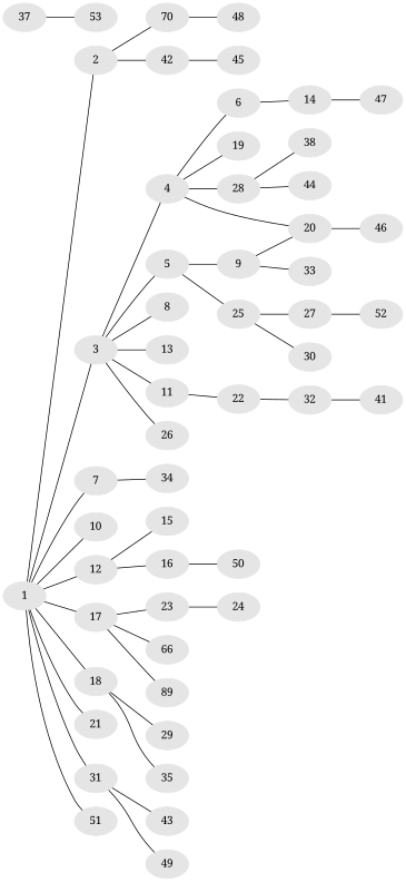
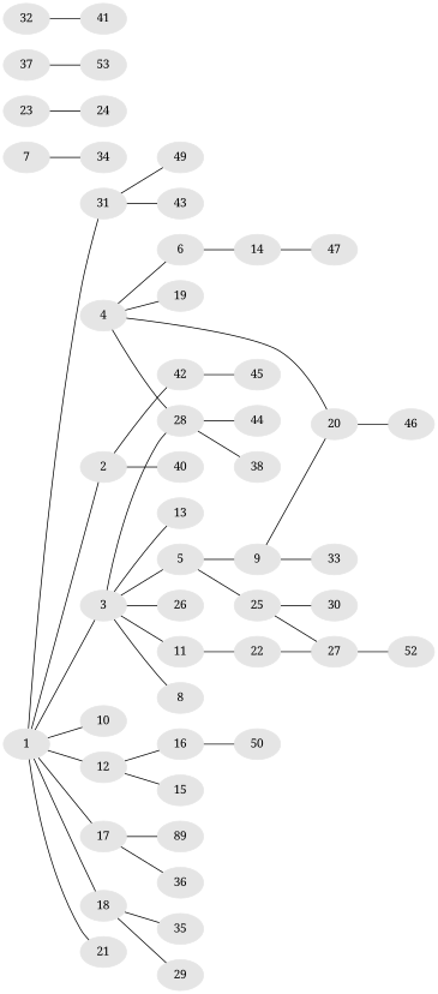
  graph {
    fontname="Noto Serif"
    rankdir=LR
    node [color=gray90 fontname="Noto Serif" style=filled]
    edge [fontname="Noto Serif" weight=1.0]
    1
    2
    3
    7
    10
    12
    17
    18
    21
    31
-   51
-   40 [label=70]
+   40
    42
    4
    5
    8
    13
    11
    26
    34
    15
    16
    23
-   36 [label=66]
+   36
    n25 [label=89]
    29
    35
    43
    49
-   48
    45
    6
    19
    28
    20
    9
    25
    14
    38
    44
    37
    53
    33
    27
    30
    47
    22
    46
    32
    50
    24
    41
    52
    1 -- 2
    1 -- 3
-   1 -- 7
    1 -- 10
    1 -- 12
    1 -- 17
    1 -- 18
    1 -- 21
    1 -- 31
-   1 -- 51
    2 -- 40
    2 -- 42
-   3 -- 4
+   3 -- 28
    3 -- 5
    3 -- 8
    3 -- 13
    3 -- 11
    3 -- 26
    7 -- 34
    12 -- 15
    12 -- 16
-   17 -- 23
    17 -- 36
    17 -- n25
    18 -- 29
    18 -- 35
    31 -- 43
    31 -- 49
-   40 -- 48
    42 -- 45
    4 -- 6
    4 -- 19
    4 -- 28
    4 -- 20
    5 -- 9 [weight=2.0]
    5 -- 25
    11 -- 22
    16 -- 50
    23 -- 24 [weight=4.0]
    6 -- 14
    28 -- 38
    28 -- 44
    20 -- 46
    9 -- 20
    9 -- 33
    25 -- 27 [weight=2.0]
    25 -- 30
    14 -- 47
    37 -- 53
    27 -- 52
-   22 -- 32
+   22 -- 27
    32 -- 41
  }
